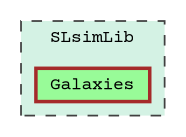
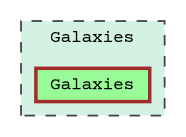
  digraph {
    compound=true
    fontname="Courier Prime"
    n1 [color=brown fillcolor=palegreen fontname="Courier Prime" fontsize=10 height=0.2 label=Galaxies shape=box style="filled,bold" width=0.4]
    subgraph cluster_1 {
      bgcolor="#d4f2e4"
      fontsize=10
-     label=SLsimLib
+     label=Galaxies
      pencolor=grey25
      style="filled,dashed"
      n1
    }
  }
